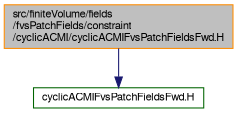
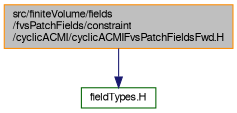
  digraph {
    node [fontname=FreeSans fontsize=10 shape=record]
    n1 [color=darkorange fillcolor=grey75 fontcolor=black height=0.2 label="src/finiteVolume/fields\l/fvsPatchFields/constraint\l/cyclicACMI/cyclicACMIFvsPatchFieldsFwd.H" style=filled width=0.4]
-   n2 [color=darkgreen height=0.2 label="cyclicACMIFvsPatchFieldsFwd.H" width=0.4]
+   n2 [color=darkgreen height=0.2 label="fieldTypes.H" width=0.4]
    n1 -> n2 [color=midnightblue fontname=FreeSans fontsize=10 labelfontname=FreeSans labelfontsize=10 style=solid]
  }
